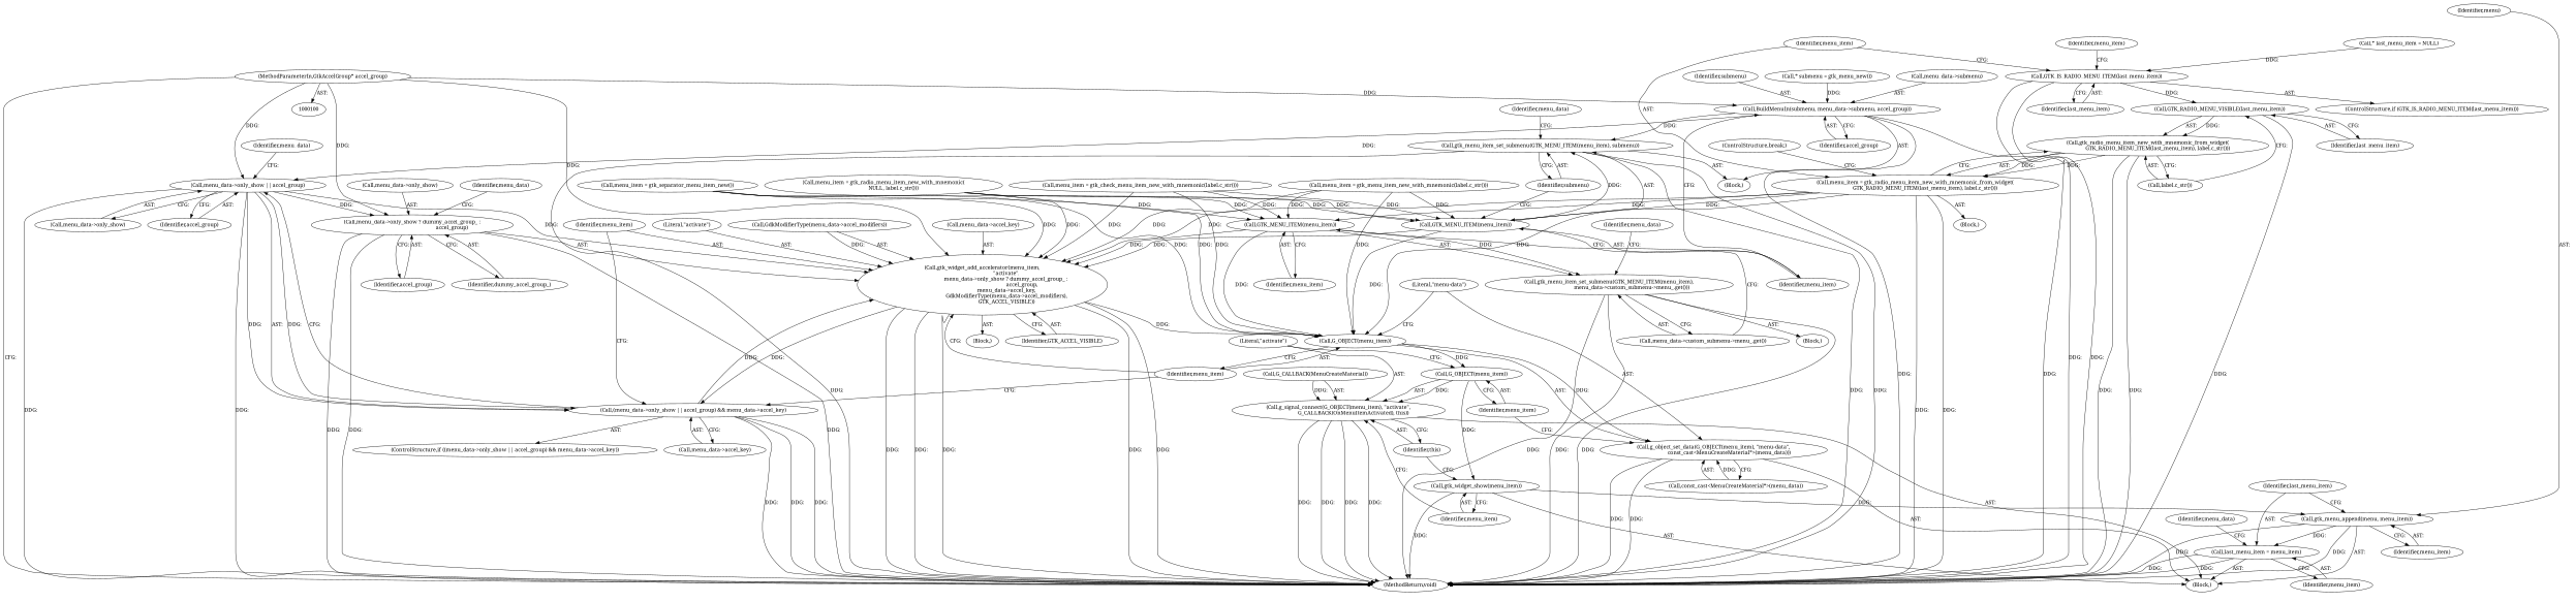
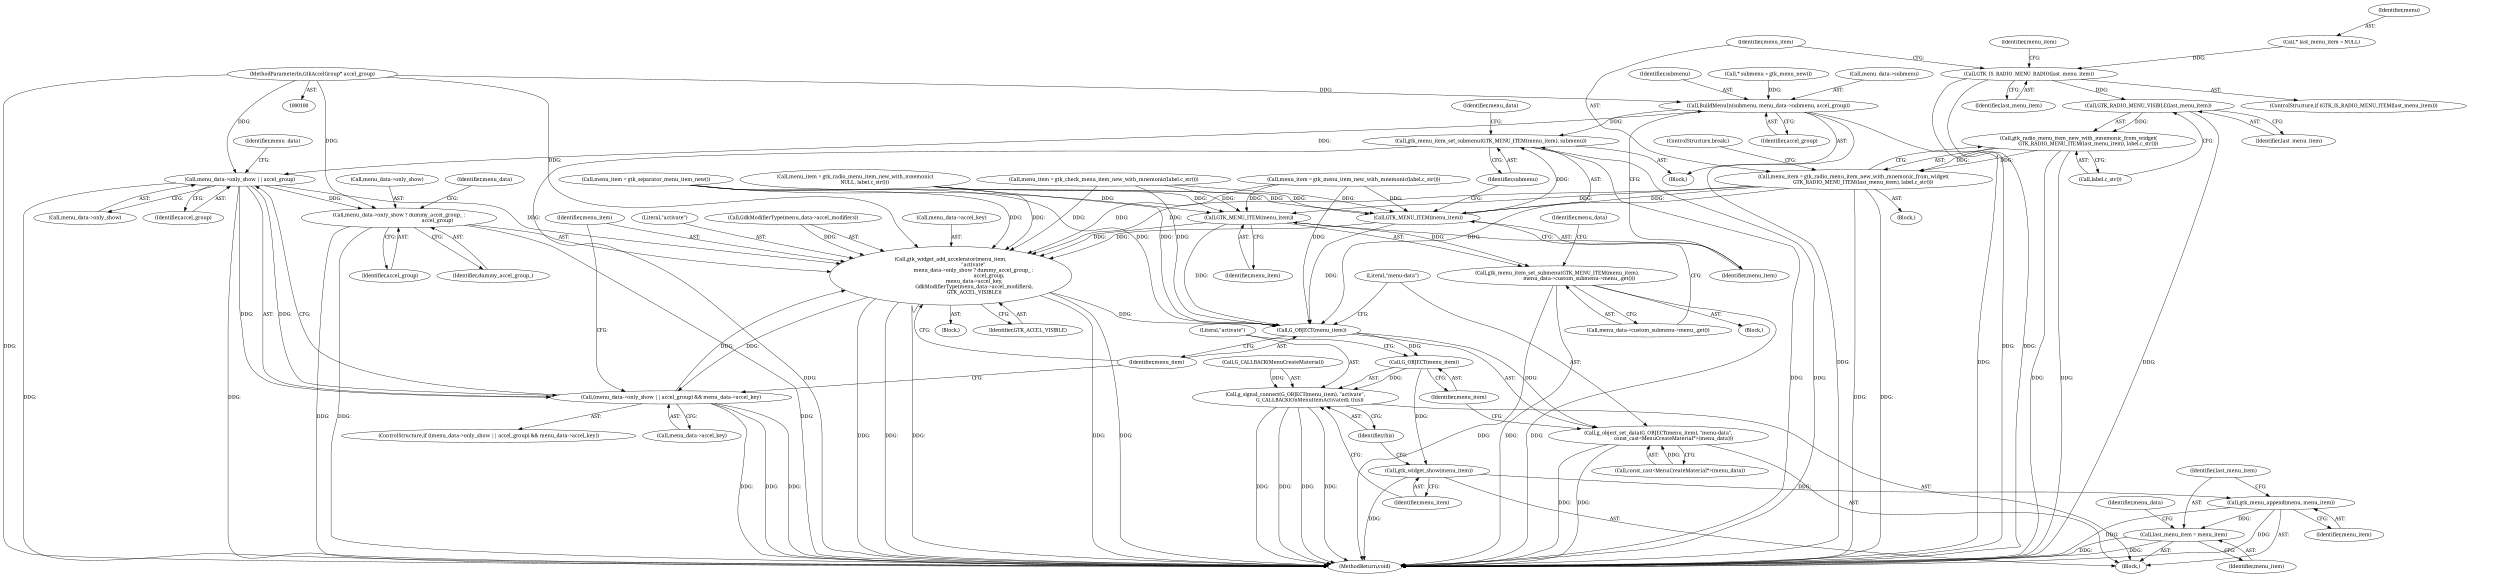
  digraph {
    fontname="Noto Serif"
    node [fontname="Noto Serif"]
    edge [fontname="Noto Serif"]
    n1 [label="(MethodParameterIn,GtkAccelGroup* accel_group)"]
    n2 [label="(Call,BuildMenuIn(submenu, menu_data->submenu, accel_group))"]
    n3 [label="(Call,menu_data->only_show || accel_group)"]
    n4 [label="(Call,gtk_widget_add_accelerator(menu_item,\n                                  \"activate\",\n                                 menu_data->only_show ? dummy_accel_group_ :\n                                                        accel_group,\n                                  menu_data->accel_key,\n                                  GdkModifierType(menu_data->accel_modifiers),\n                                  GTK_ACCEL_VISIBLE))"]
    n5 [label="(Call,menu_data->only_show ? dummy_accel_group_ :\n                                                        accel_group)"]
    n6 [label="(MethodReturn,void)"]
    1000100
    n8 [label="(Call,gtk_menu_item_set_submenu(GTK_MENU_ITEM(menu_item), submenu))"]
    n9 [label="(Block,)"]
    n10 [label="(Identifier,accel_group)"]
    n11 [label="(Call,(menu_data->only_show || accel_group) && menu_data->accel_key)"]
    n12 [label="(Call,menu_data->only_show)"]
    n13 [label="(Identifier,accel_group)"]
    n14 [label="(Call,G_OBJECT(menu_item))"]
    n15 [label="(Block,)"]
    n16 [label="(Identifier,GTK_ACCEL_VISIBLE)"]
    n17 [label="(Identifier,accel_group)"]
    n18 [label="(Identifier,dummy_accel_group_)"]
    n19 [label="(Identifier,submenu)"]
    n20 [label="(Call,GTK_MENU_ITEM(menu_item))"]
    n21 [label="(ControlStructure,if ((menu_data->only_show || accel_group) && menu_data->accel_key))"]
    n22 [label="(Call,menu_data->accel_key)"]
    n23 [label="(Call,g_object_set_data(G_OBJECT(menu_item), \"menu-data\",\n                      const_cast<MenuCreateMaterial*>(menu_data)))"]
    n24 [label="(Call,G_OBJECT(menu_item))"]
    n25 [label="(Identifier,menu_item)"]
    n26 [label="(Call,const_cast<MenuCreateMaterial*>(menu_data))"]
    n27 [label="(Block,)"]
    n28 [label="(Call,g_signal_connect(G_OBJECT(menu_item), \"activate\",\n                     G_CALLBACK(OnMenuItemActivated), this))"]
    n29 [label="(Call,gtk_widget_show(menu_item))"]
    n30 [label="(Identifier,menu_item)"]
    n31 [label="(Identifier,this)"]
    n32 [label="(Call,gtk_menu_append(menu, menu_item))"]
    n33 [label="(Identifier,menu_item)"]
    n34 [label="(Call,last_menu_item = menu_item)"]
    n35 [label="(Identifier,menu_item)"]
    n36 [label="(Identifier,menu_item)"]
-   n37 [label="(Call,GTK_IS_RADIO_MENU_ITEM(last_menu_item))"]
+   n37 [label="(Call,GTK_IS_RADIO_MENU_RADIO(last_menu_item))"]
    n38 [label="(Call,GTK_RADIO_MENU_VISIBLE(last_menu_item))"]
    n39 [label="(ControlStructure,if (GTK_IS_RADIO_MENU_ITEM(last_menu_item)))"]
    n40 [label="(Identifier,last_menu_item)"]
    n41 [label="(Call,gtk_radio_menu_item_new_with_mnemonic_from_widget(\n              GTK_RADIO_MENU_ITEM(last_menu_item), label.c_str()))"]
    n42 [label="(Identifier,last_menu_item)"]
    n43 [label="(Call,menu_item = gtk_radio_menu_item_new_with_mnemonic_from_widget(\n              GTK_RADIO_MENU_ITEM(last_menu_item), label.c_str()))"]
    n44 [label="(Call,label.c_str())"]
    n45 [label="(Call,GTK_MENU_ITEM(menu_item))"]
    n46 [label="(Block,)"]
    n47 [label="(Identifier,menu_item)"]
    n48 [label="(Call,gtk_menu_item_set_submenu(GTK_MENU_ITEM(menu_item),\n                                menu_data->custom_submenu->menu_.get()))"]
    n49 [label="(Identifier,menu_item)"]
    n50 [label="(Call,menu_data->custom_submenu->menu_.get())"]
    n51 [label="(Block,)"]
    n52 [label="(Call,menu_item = gtk_menu_item_new_with_mnemonic(label.c_str()))"]
    n53 [label="(Call,menu_item = gtk_radio_menu_item_new_with_mnemonic(\n              NULL, label.c_str()))"]
    n54 [label="(Call,menu_data->only_show)"]
    n55 [label="(Identifier,last_menu_item)"]
    n56 [label="(Identifier,menu_data)"]
    n57 [label="(Identifier,menu_data)"]
    n58 [label="(Identifier,menu)"]
    n59 [label="(Identifier,menu_data)"]
    n60 [label="(Identifier,menu_item)"]
    n61 [label="(Identifier,menu_data)"]
    n62 [label="(Call,menu_data->submenu)"]
    n63 [label="(Identifier,menu_data)"]
    n64 [label="(Call,G_CALLBACK(MenuCreateMaterial))"]
    n65 [label="(Identifier,menu_item)"]
    n66 [label="(Identifier,submenu)"]
    n67 [label="(Literal,\"menu-data\")"]
    n68 [label="(ControlStructure,break;)"]
    n69 [label="(Call,* submenu = gtk_menu_new())"]
    n70 [label="(Literal,\"activate\")"]
    n71 [label="(Call,menu_data->accel_key)"]
    n72 [label="(Identifier,menu_item)"]
    n73 [label="(Call,GdkModifierType(menu_data->accel_modifiers))"]
    n74 [label="(Call,menu_item = gtk_check_menu_item_new_with_mnemonic(label.c_str()))"]
    n75 [label="(Call,menu_item = gtk_separator_menu_item_new())"]
    n76 [label="(Call,* last_menu_item = NULL)"]
    n77 [label="(Literal,\"activate\")"]
    n1 -> n2 [label="DDG: "]
    n1 -> n3 [label="DDG: "]
    n1 -> n4 [label="DDG: "]
    n1 -> n5 [label="DDG: "]
-   n1 -> n6 [label="CFG: "]
+   n1 -> n6 [label="DDG: "]
    n1 -> 1000100 [label="AST: "]
    n2 -> n3 [label="DDG: "]
    n2 -> n6 [label="DDG: "]
    n2 -> n6 [label="DDG: "]
    n2 -> n8 [label="DDG: "]
    n2 -> n9 [label="AST: "]
    n2 -> n10 [label="CFG: "]
    n3 -> n4 [label="DDG: "]
    n3 -> n5 [label="DDG: "]
    n3 -> n6 [label="DDG: "]
    n3 -> n6 [label="DDG: "]
    n3 -> n11 [label="AST: "]
    n3 -> n11 [label="DDG: "]
    n3 -> n11 [label="DDG: "]
    n3 -> n12 [label="CFG: "]
    n3 -> n13 [label="CFG: "]
    n4 -> n6 [label="DDG: "]
    n4 -> n6 [label="DDG: "]
    n4 -> n6 [label="DDG: "]
    n4 -> n6 [label="DDG: "]
    n4 -> n6 [label="DDG: "]
    n4 -> n11 [label="DDG: "]
    n4 -> n14 [label="DDG: "]
    n4 -> n15 [label="AST: "]
    n4 -> n16 [label="CFG: "]
    n5 -> n4 [label="AST: "]
    n5 -> n6 [label="DDG: "]
    n5 -> n6 [label="DDG: "]
    n5 -> n6 [label="DDG: "]
    n5 -> n17 [label="CFG: "]
    n5 -> n18 [label="CFG: "]
    n8 -> n6 [label="DDG: "]
    n8 -> n6 [label="DDG: "]
    n8 -> n6 [label="DDG: "]
    n8 -> n9 [label="AST: "]
    n8 -> n19 [label="CFG: "]
    n10 -> n2 [label="AST: "]
    n11 -> n3 [label="CFG: "]
    n11 -> n4 [label="DDG: "]
    n11 -> n6 [label="DDG: "]
    n11 -> n6 [label="DDG: "]
    n11 -> n6 [label="DDG: "]
    n11 -> n21 [label="AST: "]
    n11 -> n22 [label="CFG: "]
    n12 -> n3 [label="AST: "]
    n13 -> n3 [label="AST: "]
    n14 -> n23 [label="AST: "]
    n14 -> n23 [label="DDG: "]
    n14 -> n24 [label="DDG: "]
    n14 -> n25 [label="CFG: "]
    n16 -> n4 [label="AST: "]
    n17 -> n5 [label="AST: "]
    n18 -> n5 [label="AST: "]
    n19 -> n8 [label="AST: "]
    n19 -> n20 [label="CFG: "]
    n20 -> n4 [label="DDG: "]
    n20 -> n8 [label="AST: "]
    n20 -> n8 [label="DDG: "]
    n20 -> n14 [label="DDG: "]
    n20 -> n47 [label="CFG: "]
    n22 -> n11 [label="AST: "]
    n23 -> n6 [label="DDG: "]
    n23 -> n6 [label="DDG: "]
    n23 -> n26 [label="CFG: "]
    n23 -> n27 [label="AST: "]
    n24 -> n28 [label="AST: "]
    n24 -> n28 [label="DDG: "]
    n24 -> n29 [label="DDG: "]
    n24 -> n30 [label="CFG: "]
    n25 -> n4 [label="CFG: "]
    n25 -> n11 [label="CFG: "]
    n25 -> n14 [label="AST: "]
    n26 -> n23 [label="AST: "]
    n26 -> n23 [label="DDG: "]
    n28 -> n6 [label="DDG: "]
    n28 -> n6 [label="DDG: "]
    n28 -> n6 [label="DDG: "]
    n28 -> n6 [label="DDG: "]
    n28 -> n27 [label="AST: "]
    n28 -> n31 [label="CFG: "]
    n29 -> n6 [label="DDG: "]
    n29 -> n27 [label="AST: "]
    n29 -> n32 [label="DDG: "]
    n29 -> n33 [label="CFG: "]
    n30 -> n23 [label="CFG: "]
    n30 -> n24 [label="AST: "]
    n31 -> n28 [label="AST: "]
    n31 -> n29 [label="CFG: "]
    n32 -> n6 [label="DDG: "]
    n32 -> n6 [label="DDG: "]
    n32 -> n27 [label="AST: "]
    n32 -> n34 [label="DDG: "]
    n32 -> n35 [label="CFG: "]
    n33 -> n28 [label="CFG: "]
    n33 -> n29 [label="AST: "]
    n34 -> n6 [label="DDG: "]
    n34 -> n6 [label="DDG: "]
    n34 -> n27 [label="AST: "]
    n34 -> n36 [label="CFG: "]
    n35 -> n32 [label="AST: "]
    n36 -> n34 [label="AST: "]
    n37 -> n6 [label="DDG: "]
    n37 -> n6 [label="DDG: "]
    n37 -> n38 [label="DDG: "]
    n37 -> n39 [label="AST: "]
    n37 -> n40 [label="CFG: "]
    n38 -> n6 [label="DDG: "]
    n38 -> n41 [label="AST: "]
    n38 -> n41 [label="DDG: "]
    n38 -> n42 [label="CFG: "]
    n40 -> n37 [label="AST: "]
    n41 -> n6 [label="DDG: "]
    n41 -> n6 [label="DDG: "]
    n41 -> n43 [label="AST: "]
    n41 -> n43 [label="DDG: "]
    n41 -> n43 [label="DDG: "]
    n41 -> n44 [label="CFG: "]
    n42 -> n38 [label="AST: "]
    n43 -> n4 [label="DDG: "]
    n43 -> n6 [label="DDG: "]
    n43 -> n6 [label="DDG: "]
    n43 -> n14 [label="DDG: "]
    n43 -> n20 [label="DDG: "]
    n43 -> n41 [label="CFG: "]
    n43 -> n45 [label="DDG: "]
    n43 -> n46 [label="AST: "]
    n44 -> n38 [label="CFG: "]
    n44 -> n41 [label="AST: "]
    n45 -> n4 [label="DDG: "]
    n45 -> n14 [label="DDG: "]
    n45 -> n48 [label="AST: "]
    n45 -> n48 [label="DDG: "]
    n45 -> n49 [label="CFG: "]
    n47 -> n2 [label="CFG: "]
    n47 -> n20 [label="AST: "]
    n48 -> n6 [label="DDG: "]
    n48 -> n6 [label="DDG: "]
    n48 -> n6 [label="DDG: "]
    n48 -> n50 [label="CFG: "]
    n48 -> n51 [label="AST: "]
    n49 -> n45 [label="AST: "]
    n50 -> n45 [label="CFG: "]
    n50 -> n48 [label="AST: "]
    n52 -> n4 [label="DDG: "]
    n52 -> n14 [label="DDG: "]
    n52 -> n20 [label="DDG: "]
    n52 -> n45 [label="DDG: "]
    n53 -> n4 [label="DDG: "]
    n53 -> n14 [label="DDG: "]
    n53 -> n20 [label="DDG: "]
    n53 -> n45 [label="DDG: "]
    n54 -> n5 [label="AST: "]
    n55 -> n32 [label="CFG: "]
    n55 -> n34 [label="AST: "]
    n56 -> n5 [label="CFG: "]
    n57 -> n3 [label="CFG: "]
-   n58 -> n32 [label="AST: "]
+   n58 -> n76 [label="AST: "]
    n59 -> n48 [label="CFG: "]
    n60 -> n37 [label="CFG: "]
    n61 -> n34 [label="CFG: "]
    n62 -> n2 [label="AST: "]
    n63 -> n8 [label="CFG: "]
    n64 -> n28 [label="AST: "]
    n64 -> n28 [label="DDG: "]
    n65 -> n37 [label="CFG: "]
    n65 -> n43 [label="AST: "]
    n66 -> n2 [label="AST: "]
    n67 -> n14 [label="CFG: "]
    n67 -> n23 [label="AST: "]
    n68 -> n43 [label="CFG: "]
    n69 -> n2 [label="DDG: "]
    n70 -> n24 [label="CFG: "]
    n70 -> n28 [label="AST: "]
    n71 -> n4 [label="AST: "]
    n72 -> n4 [label="AST: "]
    n72 -> n11 [label="CFG: "]
    n73 -> n4 [label="AST: "]
    n73 -> n4 [label="DDG: "]
    n74 -> n4 [label="DDG: "]
    n74 -> n14 [label="DDG: "]
    n74 -> n20 [label="DDG: "]
    n74 -> n45 [label="DDG: "]
    n75 -> n4 [label="DDG: "]
    n75 -> n14 [label="DDG: "]
    n75 -> n20 [label="DDG: "]
    n75 -> n45 [label="DDG: "]
    n76 -> n37 [label="DDG: "]
    n77 -> n4 [label="AST: "]
  }
